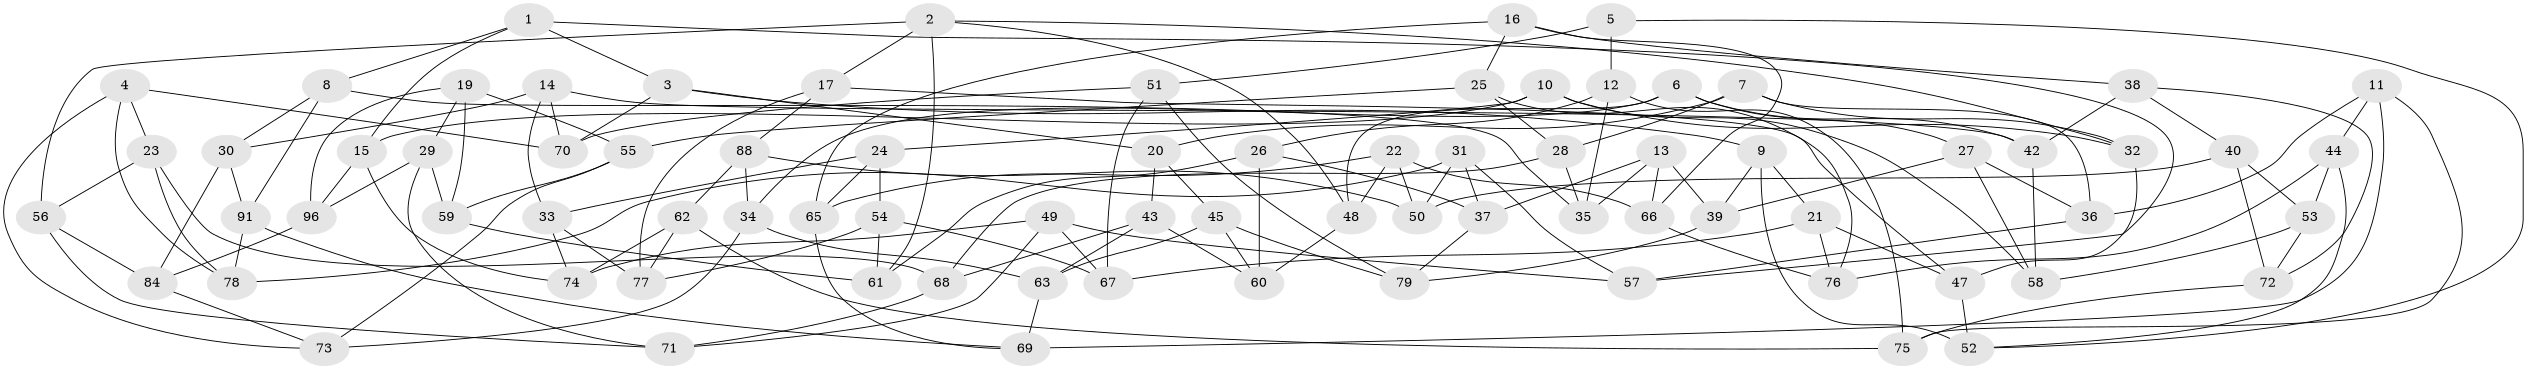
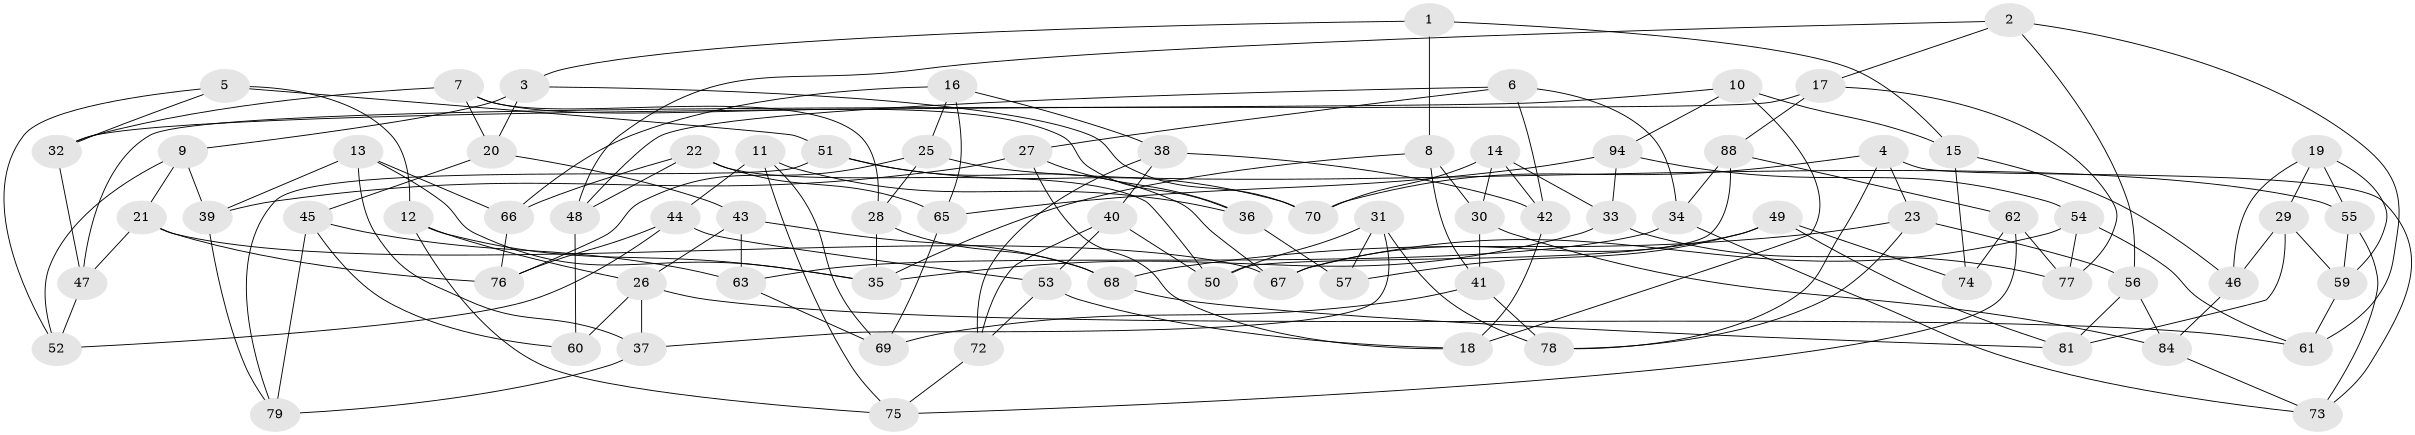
  graph {
    node [color=gray90 style=filled]
    1
    3
    8
    15
    57
    9
    20
    70
    30
    35
-   41 [label=91]
-   46 [label=96]
+   41
+   46
    74
    2
    17
    48
    56
    61
    n19 [label=88]
    47
    77
    60
-   71
+   71 [label=81]
    n24 [label=84]
    52
    21
    39
    43
    45
    4
    23
    73
    78
    68
    5
    12
    32
    51
    75
    26
    67
    79
    6
    27
    34
    42
    36
-   58
+   58 [label=18]
    63
    7
    28
    69
    76
    10
-   24
+   24 [label=94]
    33
    65
    54
    11
    44
    53
    37
    13
    66
    14
    16
    25
    38
    55
    40
    72
    50
    62
    19
    29
    59
    22
    31
    49
    1 -- 3
    1 -- 8
    1 -- 15
-   1 -- 57
    3 -- 9
    3 -- 20
    3 -- 70
    8 -- 30
    8 -- 35
    8 -- 41
    15 -- 46
    15 -- 74
    9 -- 52
    9 -- 21
    9 -- 39
    20 -- 43
    20 -- 45
    30 -- 41
    30 -- n24
    41 -- 78
    41 -- 69
    46 -- n24
    2 -- 17
    2 -- 48
    2 -- 56
    2 -- 61
    17 -- n19
    17 -- 47
    17 -- 77
    48 -- 60
    56 -- 71
    56 -- n24
    n19 -- 34
    n19 -- 50
    n19 -- 62
    47 -- 52
    n24 -- 73
    21 -- 47
    21 -- 67
    21 -- 76
    39 -- 79
-   43 -- 60
+   43 -- 26
    43 -- 68
    43 -- 63
    45 -- 60
    45 -- 79
    45 -- 63
    4 -- 70
    4 -- 23
    4 -- 73
    4 -- 78
    23 -- 56
    23 -- 78
    23 -- 68
    68 -- 71
    5 -- 52
    5 -- 12
-   2 -- 32
+   5 -- 32
    5 -- 51
    12 -- 35
    12 -- 75
    12 -- 26
    32 -- 47
    51 -- 70
    51 -- 67
    51 -- 79
    26 -- 61
    26 -- 60
    26 -- 37
    6 -- 48
    6 -- 27
    6 -- 34
    6 -- 42
    27 -- 39
    27 -- 36
    27 -- 58
    34 -- 73
    34 -- 63
    42 -- 58
    36 -- 57
    63 -- 69
    7 -- 20
    7 -- 32
    7 -- 36
    7 -- 28
    28 -- 35
    28 -- 68
    10 -- 15
    10 -- 32
    10 -- 58
    10 -- 24
    24 -- 33
    24 -- 65
    24 -- 54
-   33 -- 74
+   33 -- 35
    33 -- 77
    65 -- 69
    54 -- 61
    54 -- 77
    54 -- 67
    11 -- 75
    11 -- 36
    11 -- 69
    11 -- 44
    44 -- 52
    44 -- 76
    44 -- 53
    53 -- 58
    53 -- 72
    37 -- 79
    13 -- 35
    13 -- 39
    13 -- 37
    13 -- 66
    66 -- 76
    14 -- 70
    14 -- 30
    14 -- 42
    14 -- 33
    16 -- 65
    16 -- 66
    16 -- 25
    16 -- 38
    25 -- 28
    25 -- 76
    25 -- 55
    38 -- 42
    38 -- 40
    38 -- 72
    55 -- 73
    55 -- 59
    40 -- 53
    40 -- 72
    40 -- 50
    72 -- 75
    62 -- 74
    62 -- 77
    62 -- 75
    19 -- 46
    19 -- 55
    19 -- 29
    19 -- 59
    29 -- 46
    29 -- 71
    29 -- 59
    59 -- 61
    22 -- 48
    22 -- 65
    22 -- 66
    22 -- 50
    31 -- 57
    31 -- 78
    31 -- 37
    31 -- 50
    49 -- 57
    49 -- 74
    49 -- 71
    49 -- 67
  }
